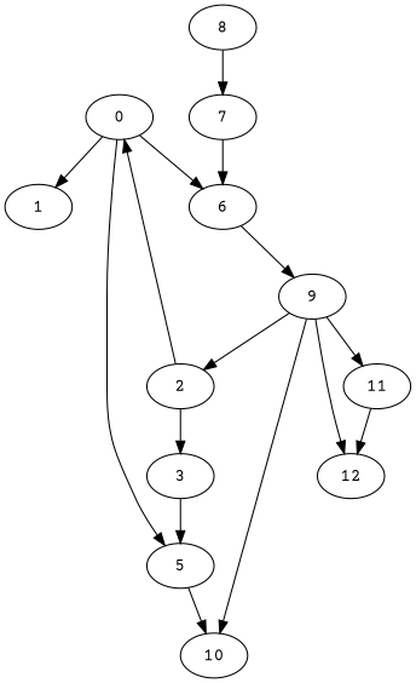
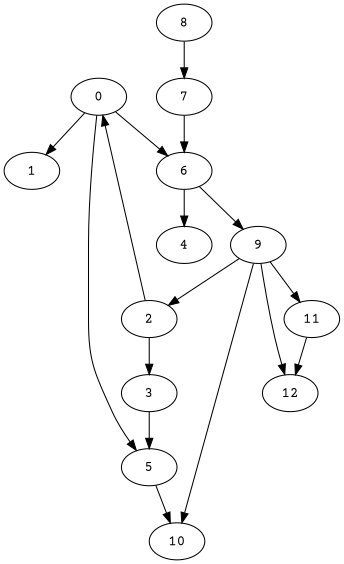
  digraph {
    fontname="Courier Prime"
    node [fontname="Courier Prime"]
    edge [fontname="Courier Prime"]
    0
    5
    1
    6
    10
+   4
    9
    2
    11
    12
    3
    7
    8
    0 -> 5
    0 -> 1
    0 -> 6
    5 -> 10
+   6 -> 4
    6 -> 9
    9 -> 10
    9 -> 2
    9 -> 11
    9 -> 12
    2 -> 0
    2 -> 3
    11 -> 12
    3 -> 5
    7 -> 6
    8 -> 7
  }
